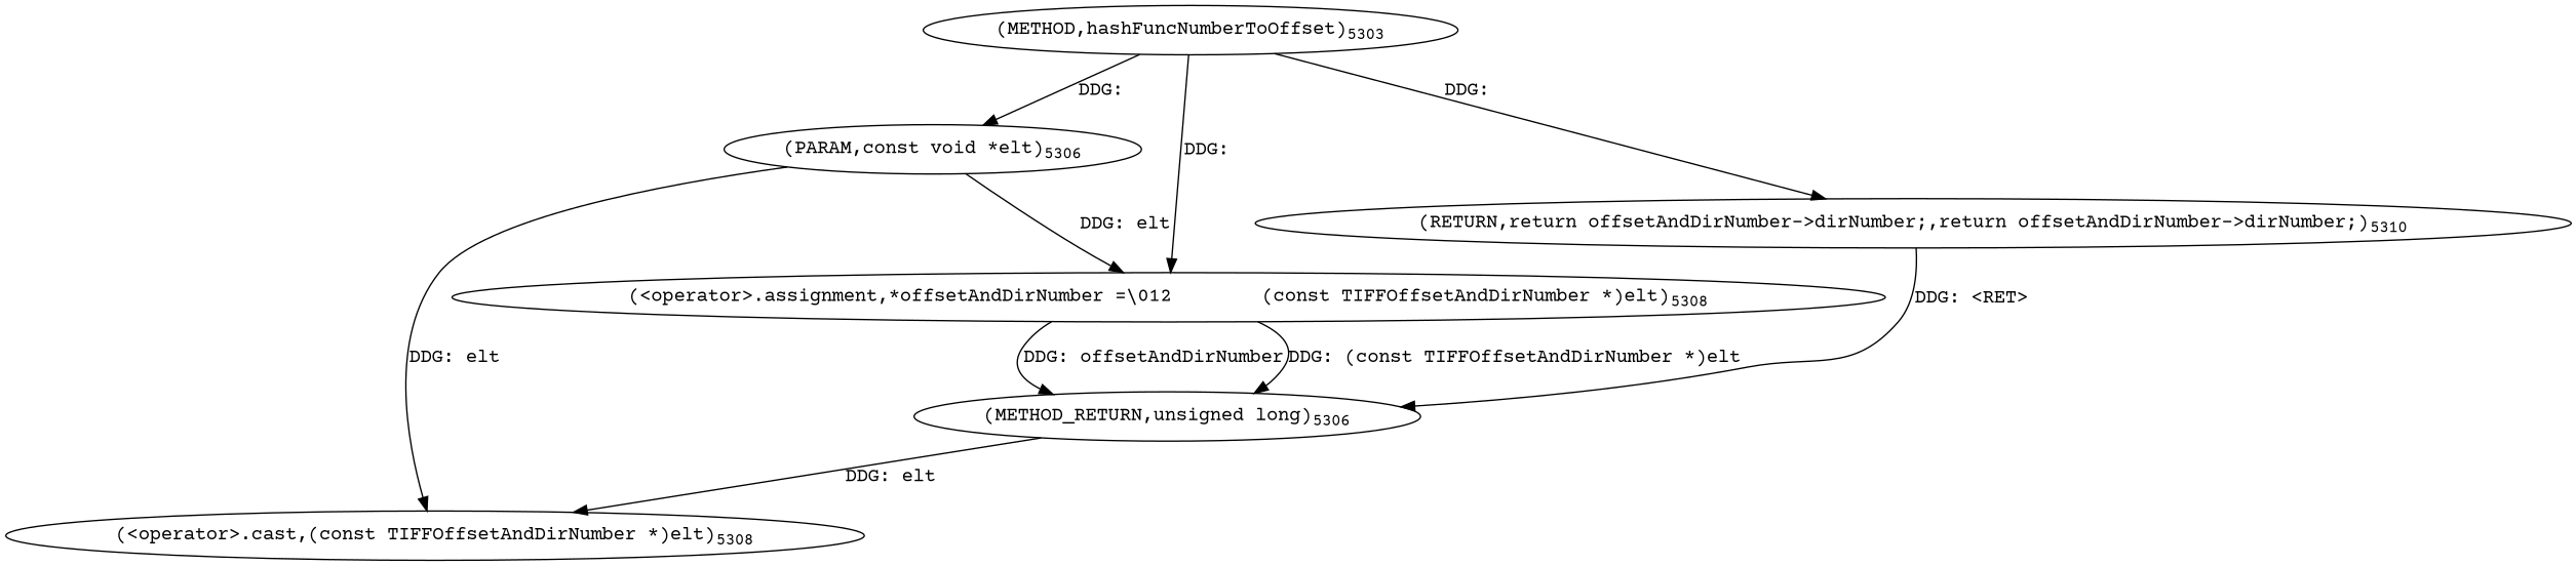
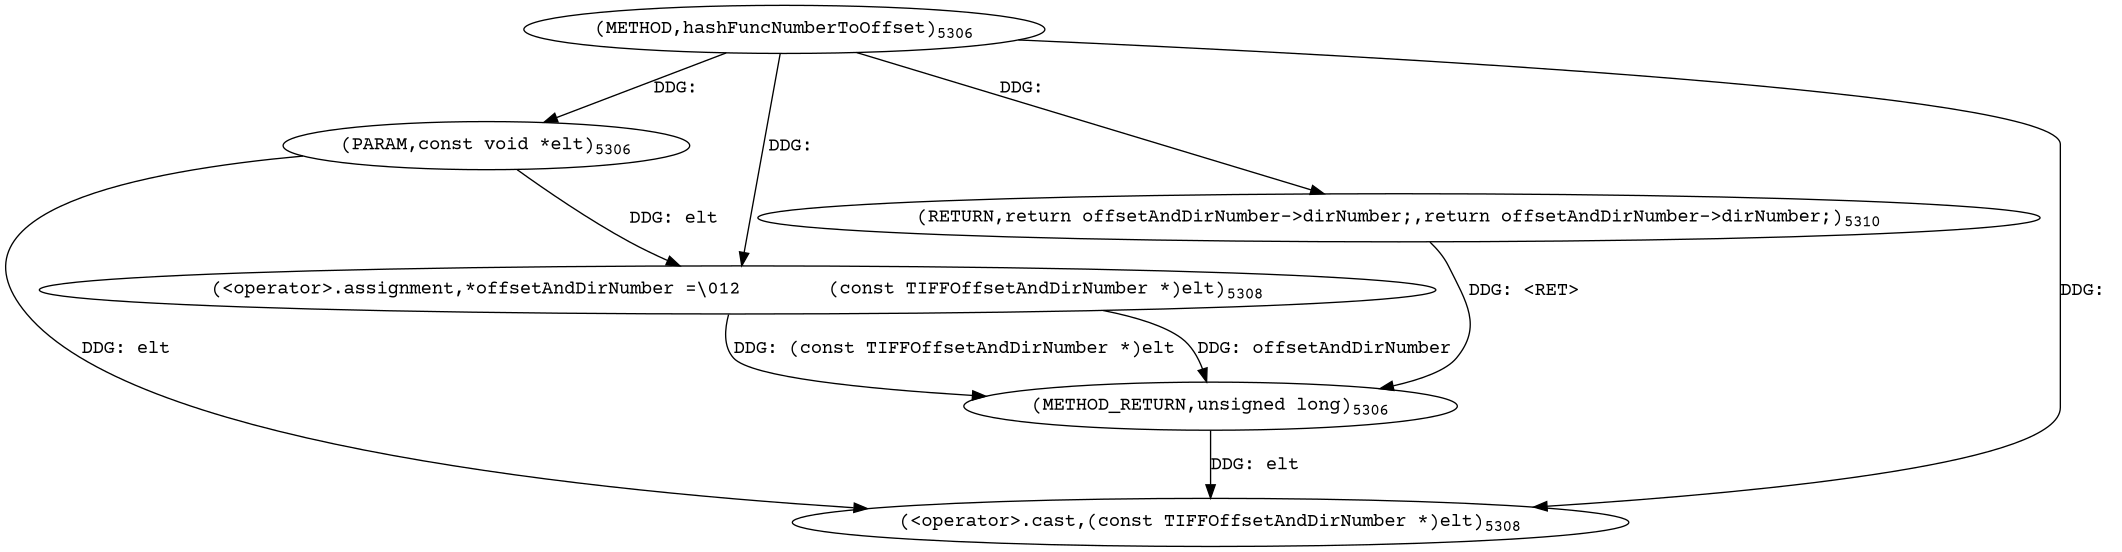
  digraph {
    fontname="Courier Prime"
    node [fontname="Courier Prime"]
    edge [fontname="Courier Prime"]
-   n1 [label=<(METHOD,hashFuncNumberToOffset)<SUB>5303</SUB>>]
+   n1 [label=<(METHOD,hashFuncNumberToOffset)<SUB>5306</SUB>>]
    n2 [label=<(PARAM,const void *elt)<SUB>5306</SUB>>]
    n3 [label=<(&lt;operator&gt;.assignment,*offsetAndDirNumber =\012        (const TIFFOffsetAndDirNumber *)elt)<SUB>5308</SUB>>]
    n4 [label=<(RETURN,return offsetAndDirNumber-&gt;dirNumber;,return offsetAndDirNumber-&gt;dirNumber;)<SUB>5310</SUB>>]
    n5 [label=<(&lt;operator&gt;.cast,(const TIFFOffsetAndDirNumber *)elt)<SUB>5308</SUB>>]
    n6 [label=<(METHOD_RETURN,unsigned long)<SUB>5306</SUB>>]
    n1 -> n2 [label="DDG: "]
    n1 -> n3 [label="DDG: "]
    n1 -> n4 [label="DDG: "]
+   n1 -> n5 [label="DDG: "]
    n2 -> n3 [label="DDG: elt"]
    n2 -> n5 [label="DDG: elt"]
    n3 -> n6 [label="DDG: offsetAndDirNumber"]
    n3 -> n6 [label="DDG: (const TIFFOffsetAndDirNumber *)elt"]
    n4 -> n6 [label="DDG: &lt;RET&gt;"]
    n6 -> n5 [label="DDG: elt"]
  }
